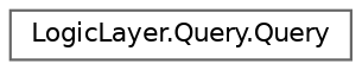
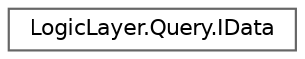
  digraph {
    rankdir=LR
-   n1 [color=grey40 fillcolor=white fontname=Helvetica fontsize=10 height=0.2 label="LogicLayer.Query.Query" shape=box style=filled width=0.4]
+   n1 [color=grey40 fillcolor=white fontname=Helvetica fontsize=10 height=0.2 label="LogicLayer.Query.IData" shape=box style=filled width=0.4]
  }
